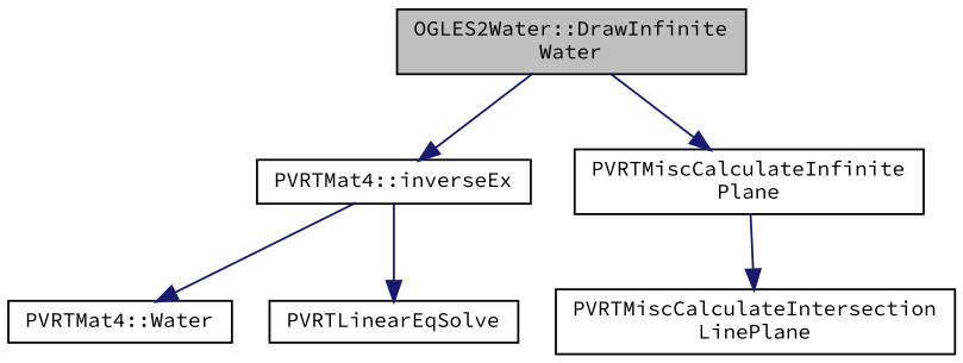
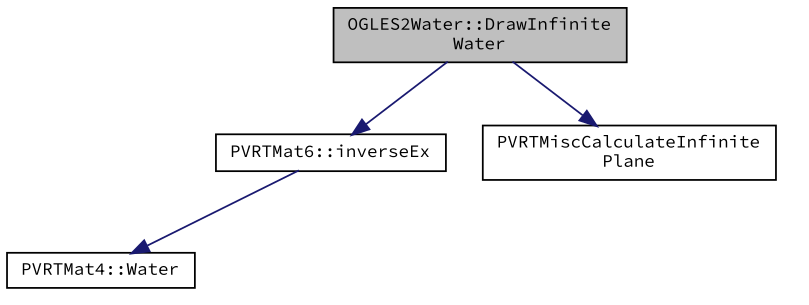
  digraph {
    fontname="Source Code Pro"
    rankdir=TB
    node [color=black fillcolor=white fontname="Source Code Pro" fontsize=10 shape=record style=filled]
    edge [color=midnightblue fontname="Source Code Pro" fontsize=10 labelfontname=Helvetica labelfontsize=10 style=solid]
    n1 [fillcolor=grey75 fontcolor=black height=0.2 label="OGLES2Water::DrawInfinite\lWater" width=0.4]
-   n2 [height=0.2 label="PVRTMat4::inverseEx" width=0.4]
+   n2 [height=0.2 label="PVRTMat6::inverseEx" width=0.4]
    n3 [height=0.2 label="PVRTMiscCalculateInfinite\lPlane" width=0.4]
    n4 [height=0.2 label="PVRTMat4::Water" width=0.4]
-   n5 [height=0.2 label=PVRTLinearEqSolve width=0.4]
-   n6 [height=0.2 label="PVRTMiscCalculateIntersection\lLinePlane" width=0.4]
    n1 -> n2
    n1 -> n3
    n2 -> n4
-   n2 -> n5
-   n3 -> n6
  }
